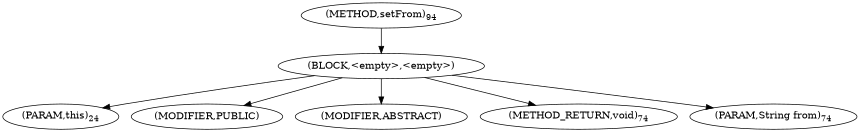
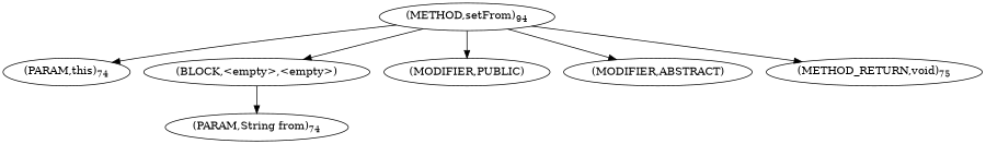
  digraph {
    n1 [label=<(METHOD,setFrom)<SUB>94</SUB>>]
-   n2 [label=<(PARAM,this)<SUB>24</SUB>>]
+   n2 [label=<(PARAM,this)<SUB>74</SUB>>]
    n3 [label=<(BLOCK,&lt;empty&gt;,&lt;empty&gt;)>]
    n4 [label=<(MODIFIER,PUBLIC)>]
    n5 [label=<(MODIFIER,ABSTRACT)>]
-   n6 [label=<(METHOD_RETURN,void)<SUB>74</SUB>>]
+   n6 [label=<(METHOD_RETURN,void)<SUB>75</SUB>>]
    n7 [label=<(PARAM,String from)<SUB>74</SUB>>]
-   n3 -> n2
+   n1 -> n2
    n1 -> n3
-   n3 -> n4
-   n3 -> n5
-   n3 -> n6
+   n1 -> n4
+   n1 -> n5
+   n1 -> n6
    n3 -> n7
  }
